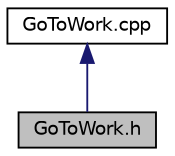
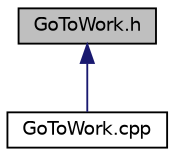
  digraph {
    node [color=black fontname=Helvetica fontsize=10 shape=record style=filled]
    n1 [fillcolor=grey75 fontcolor=black height=0.2 label="GoToWork.h" width=0.4]
    n2 [fillcolor=white height=0.2 label="GoToWork.cpp" width=0.4]
-   n2 -> n1 [color=midnightblue dir=back fontname=Helvetica fontsize=10 labelfontname=Helvetica labelfontsize=10 style=solid]
+   n1 -> n2 [color=midnightblue dir=back fontname=Helvetica fontsize=10 labelfontname=Helvetica labelfontsize=10 style=solid]
  }
